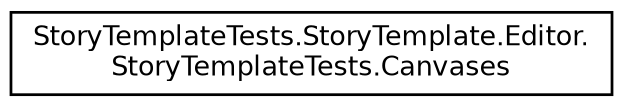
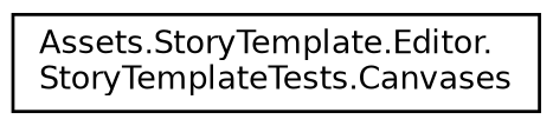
  digraph {
    rankdir=LR
-   n1 [color=black fillcolor=white fontname=Helvetica fontsize=10 height=0.2 label="StoryTemplateTests.StoryTemplate.Editor.\lStoryTemplateTests.Canvases" shape=record style=filled width=0.4]
+   n1 [color=black fillcolor=white fontname=Helvetica fontsize=10 height=0.2 label="Assets.StoryTemplate.Editor.\lStoryTemplateTests.Canvases" shape=record style=filled width=0.4]
  }
